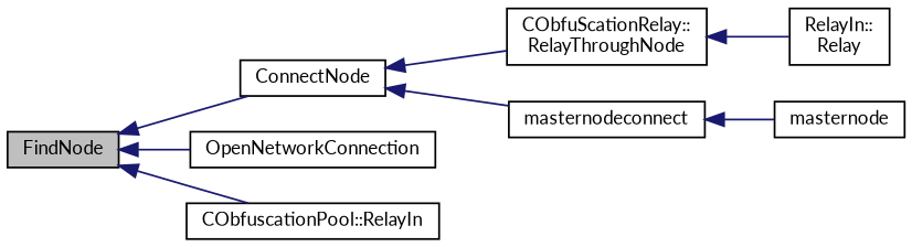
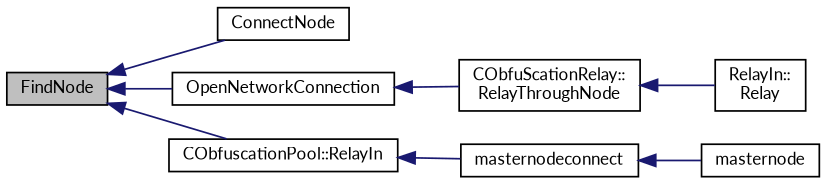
  digraph {
    fontname=Lato
    rankdir=LR
    node [color=black fillcolor=white fontname=Lato fontsize=10 shape=record style=filled]
    edge [color=midnightblue dir=back fontname=Lato fontsize=10 labelfontname=Helvetica labelfontsize=10 style=solid]
    n1 [fillcolor=grey75 fontcolor=black height=0.2 label=FindNode width=0.4]
    n2 [height=0.2 label=ConnectNode width=0.4]
    n3 [height=0.2 label=OpenNetworkConnection width=0.4]
    n4 [height=0.2 label="CObfuscationPool::RelayIn" width=0.4]
    n5 [height=0.2 label="CObfuScationRelay::\lRelayThroughNode" width=0.4]
    n6 [height=0.2 label=masternodeconnect width=0.4]
    n7 [height=0.2 label="RelayIn::\lRelay" width=0.4]
    n8 [height=0.2 label=masternode width=0.4]
    n1 -> n2
    n1 -> n3
    n1 -> n4
-   n2 -> n5
-   n2 -> n6
+   n3 -> n5
+   n4 -> n6
    n5 -> n7
    n6 -> n8
  }
